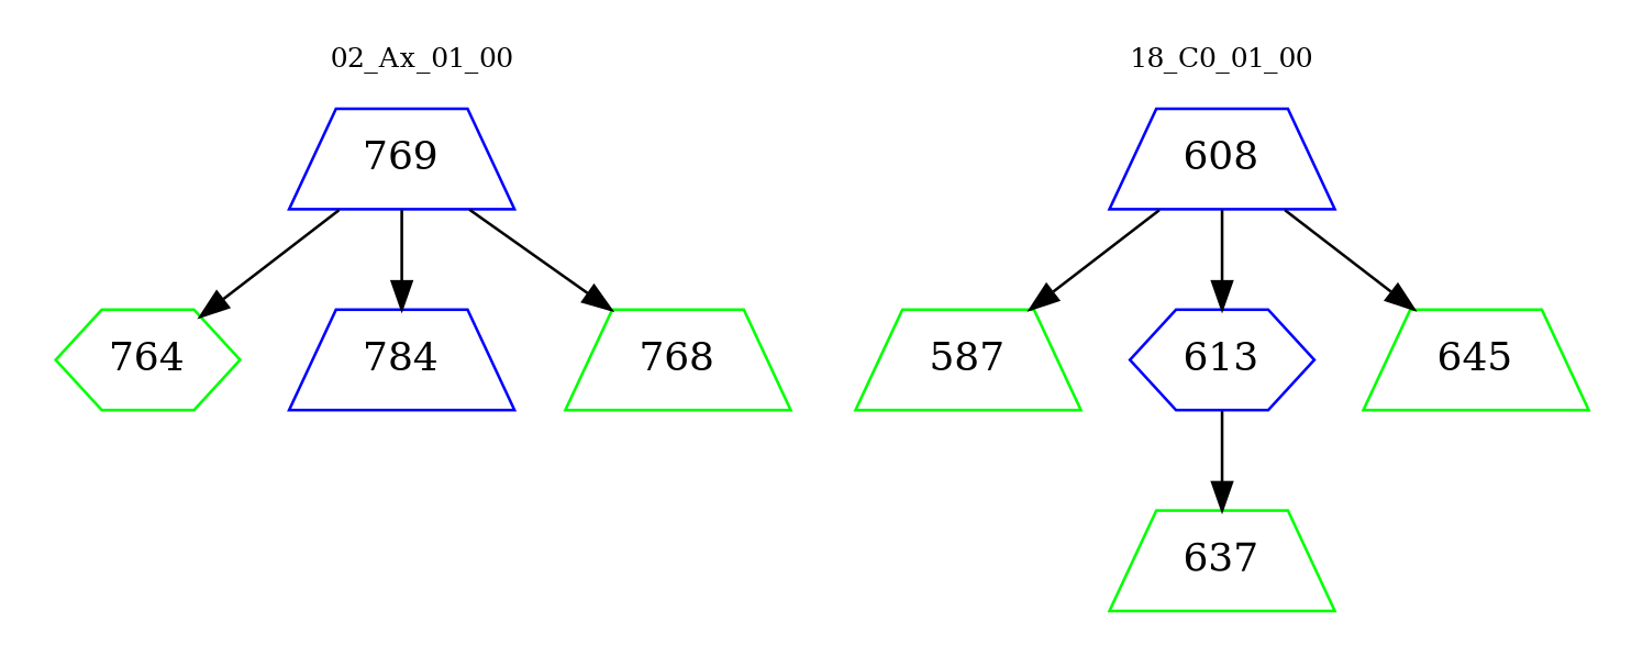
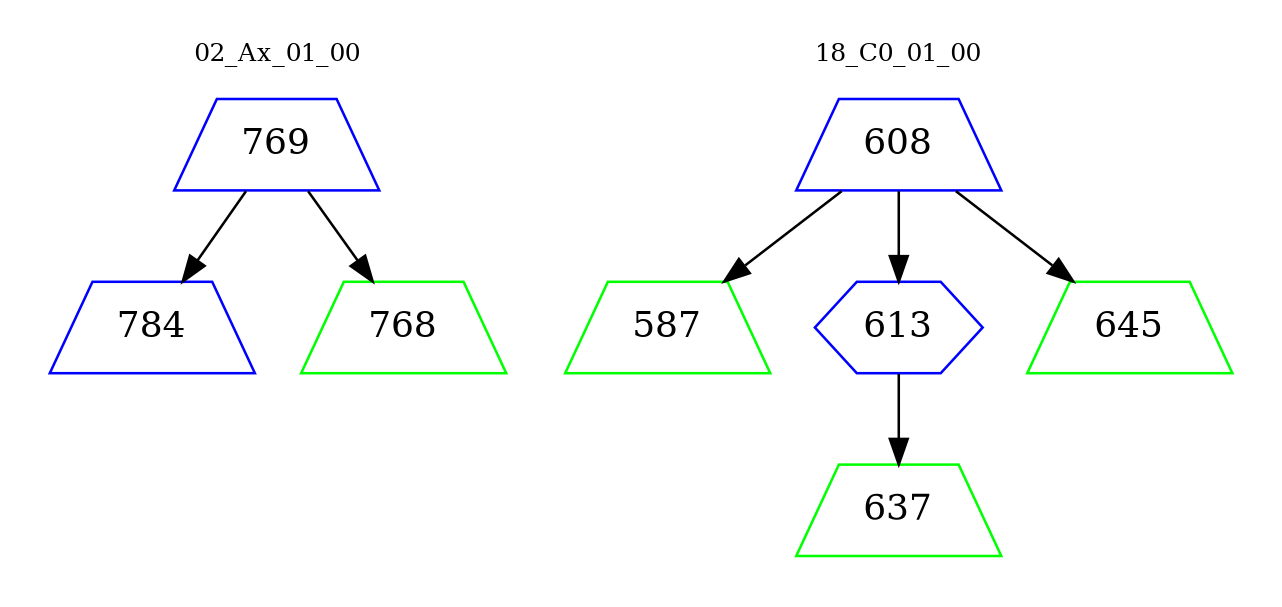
  digraph {
    node [color=green shape=trapezium]
    edge [color=black]
    n1 [color=blue label=769]
-   n2 [label=764 shape=hexagon]
    n3 [color=blue label=784]
    n4 [label=768]
    n5 [color=blue label=608]
    n6 [label=587]
    n7 [color=blue label=613 shape=hexagon]
    n8 [label=645]
    n9 [label=637]
    subgraph cluster_1 {
      color=white
      fontsize=10
      label="02_Ax_01_00"
      n1
-     n2
      n3
      n4
    }
    subgraph cluster_2 {
      color=white
      fontsize=10
      label="18_C0_01_00"
      n5
      n6
      n7
      n8
      n9
    }
-   n1 -> n2
    n1 -> n3
    n1 -> n4
    n5 -> n6
    n5 -> n7
    n5 -> n8
    n7 -> n9
  }
